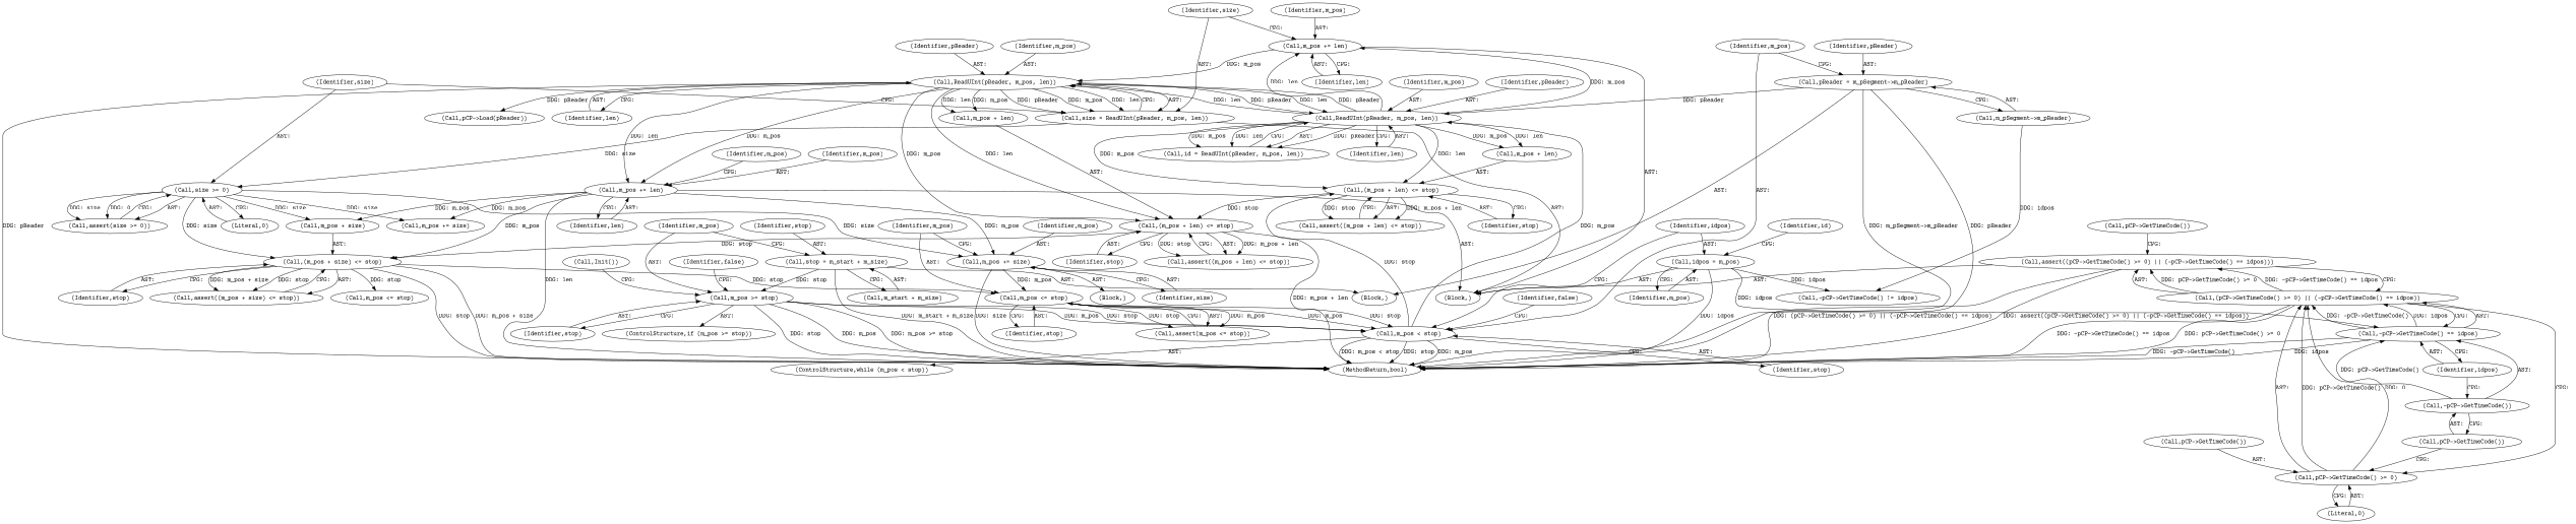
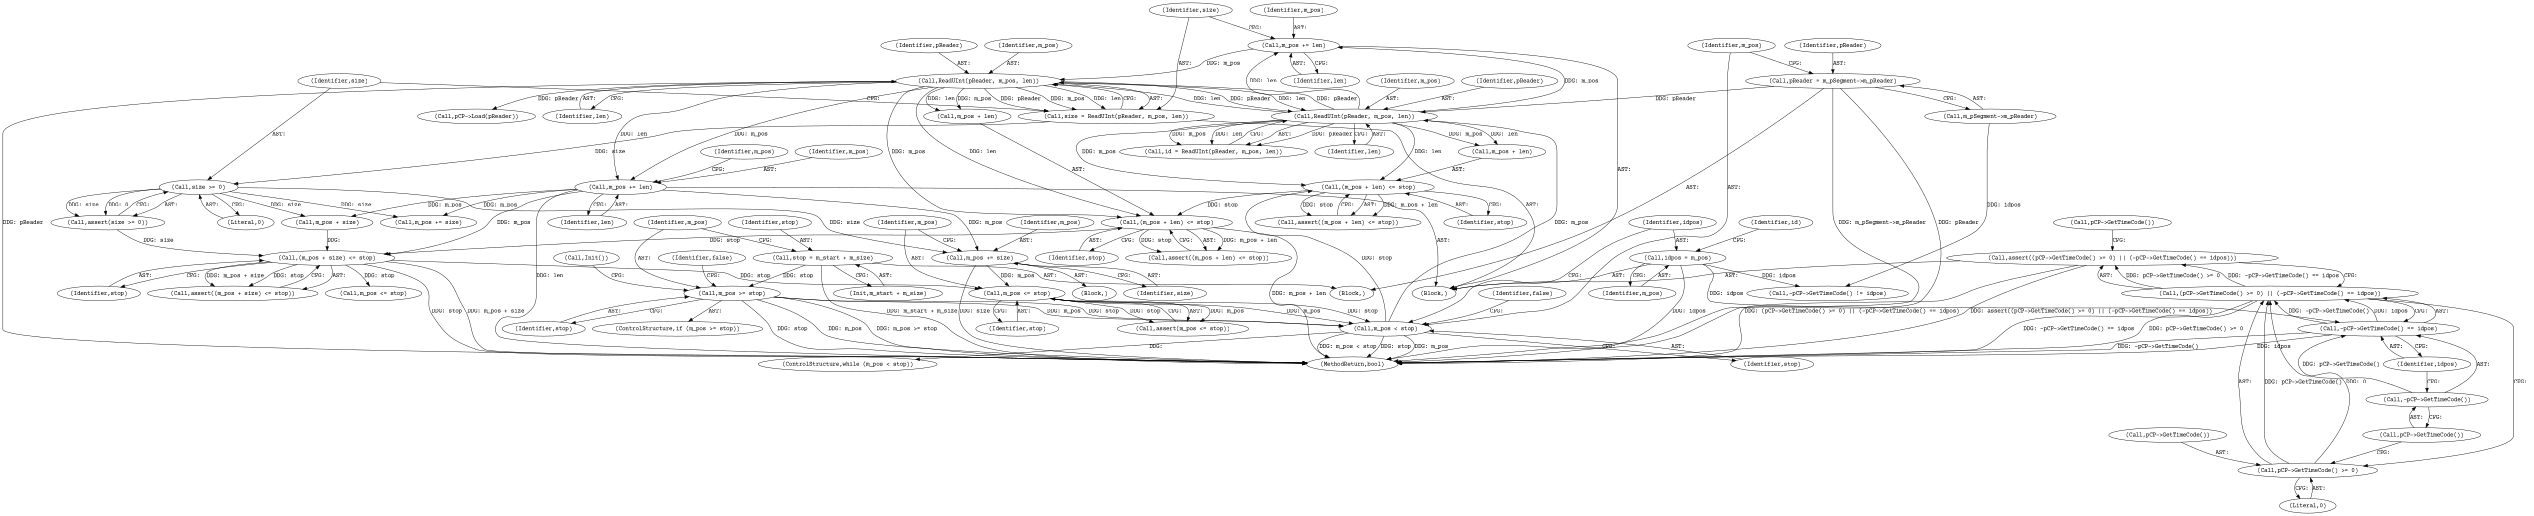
  digraph {
    fontname="Courier Prime"
    node [fontname="Courier Prime"]
    edge [fontname="Courier Prime"]
    n1 [label="(Call,assert((pCP->GetTimeCode() >= 0) || (-pCP->GetTimeCode() == idpos)))"]
    n2 [label="(Call,(pCP->GetTimeCode() >= 0) || (-pCP->GetTimeCode() == idpos))"]
    n3 [label="(MethodReturn,bool)"]
    n4 [label="(Block,)"]
    n5 [label="(Call,pCP->GetTimeCode() >= 0)"]
    n6 [label="(Call,-pCP->GetTimeCode() == idpos)"]
    n7 [label="(Literal,0)"]
    n8 [label="(Identifier,idpos)"]
    n9 [label="(Call,-pCP->GetTimeCode())"]
    n10 [label="(Call,-pCP->GetTimeCode() != idpos)"]
    n11 [label="(Call,pCP->GetTimeCode())"]
    n12 [label="(Call,idpos = m_pos)"]
    n13 [label="(Identifier,m_pos)"]
    n14 [label="(Call,m_pos < stop)"]
    n15 [label="(Call,ReadUInt(pReader, m_pos, len))"]
    n16 [label="(Call,(m_pos + len) <= stop)"]
    n17 [label="(ControlStructure,while (m_pos < stop))"]
    n18 [label="(Identifier,stop)"]
    n19 [label="(Call,ReadUInt(pReader, m_pos, len))"]
    n20 [label="(Call,m_pos += len)"]
    n21 [label="(Identifier,len)"]
    n22 [label="(Call,m_pos + len)"]
    n23 [label="(Call,id = ReadUInt(pReader, m_pos, len))"]
    n24 [label="(Call,(m_pos + len) <= stop)"]
    n25 [label="(Identifier,stop)"]
    n26 [label="(Call,assert((m_pos + len) <= stop))"]
    n27 [label="(Call,m_pos <= stop)"]
    n28 [label="(Call,assert(m_pos <= stop))"]
    n29 [label="(Identifier,stop)"]
    n30 [label="(Call,m_pos += size)"]
    n31 [label="(Block,)"]
    n32 [label="(Identifier,size)"]
    n33 [label="(Call,size >= 0)"]
    n34 [label="(Call,(m_pos + size) <= stop)"]
    n35 [label="(Call,m_pos + size)"]
    n36 [label="(Call,assert(size >= 0))"]
    n37 [label="(Call,m_pos += size)"]
    n38 [label="(Literal,0)"]
    n39 [label="(Identifier,stop)"]
    n40 [label="(Call,assert((m_pos + size) <= stop))"]
    n41 [label="(Call,m_pos <= stop)"]
    n42 [label="(Call,size = ReadUInt(pReader, m_pos, len))"]
    n43 [label="(Call,m_pos += len)"]
    n44 [label="(Call,m_pos + len)"]
    n45 [label="(Call,pCP->Load(pReader))"]
    n46 [label="(Identifier,len)"]
    n47 [label="(Identifier,len)"]
    n48 [label="(Identifier,stop)"]
    n49 [label="(Call,assert((m_pos + len) <= stop))"]
    n50 [label="(Identifier,len)"]
    n51 [label="(Call,pReader = m_pSegment->m_pReader)"]
    n52 [label="(Call,m_pSegment->m_pReader)"]
    n53 [label="(Block,)"]
    n54 [label="(Call,m_pos >= stop)"]
    n55 [label="(Identifier,stop)"]
    n56 [label="(ControlStructure,if (m_pos >= stop))"]
    n57 [label="(Call,stop = m_start + m_size)"]
-   n58 [label="(Call,m_start + m_size)"]
+   n58 [label="(Init,m_start + m_size)"]
    n59 [label="(Identifier,size)"]
    n60 [label="(Identifier,m_pos)"]
    n61 [label="(Identifier,idpos)"]
    n62 [label="(Identifier,false)"]
    n63 [label="(Identifier,stop)"]
    n64 [label="(Identifier,m_pos)"]
    n65 [label="(Identifier,false)"]
    n66 [label="(Call,Init())"]
    n67 [label="(Identifier,id)"]
    n68 [label="(Identifier,pReader)"]
    n69 [label="(Identifier,m_pos)"]
    n70 [label="(Identifier,m_pos)"]
    n71 [label="(Identifier,m_pos)"]
    n72 [label="(Identifier,m_pos)"]
    n73 [label="(Call,pCP->GetTimeCode())"]
    n74 [label="(Identifier,m_pos)"]
    n75 [label="(Identifier,m_pos)"]
    n76 [label="(Call,pCP->GetTimeCode())"]
    n77 [label="(Identifier,m_pos)"]
    n78 [label="(Identifier,size)"]
    n79 [label="(Identifier,pReader)"]
    n80 [label="(Identifier,pReader)"]
    n1 -> n2 [label="CFG: "]
    n1 -> n3 [label="DDG: assert((pCP->GetTimeCode() >= 0) || (-pCP->GetTimeCode() == idpos))"]
    n1 -> n3 [label="DDG: (pCP->GetTimeCode() >= 0) || (-pCP->GetTimeCode() == idpos)"]
    n1 -> n4 [label="AST: "]
    n2 -> n1 [label="AST: "]
    n2 -> n1 [label="DDG: pCP->GetTimeCode() >= 0"]
    n2 -> n1 [label="DDG: -pCP->GetTimeCode() == idpos"]
    n2 -> n3 [label="DDG: -pCP->GetTimeCode() == idpos"]
    n2 -> n3 [label="DDG: pCP->GetTimeCode() >= 0"]
    n2 -> n5 [label="CFG: "]
    n2 -> n6 [label="CFG: "]
    n5 -> n2 [label="AST: "]
    n5 -> n2 [label="DDG: pCP->GetTimeCode()"]
    n5 -> n2 [label="DDG: 0"]
    n5 -> n7 [label="CFG: "]
    n6 -> n2 [label="AST: "]
    n6 -> n2 [label="DDG: -pCP->GetTimeCode()"]
    n6 -> n2 [label="DDG: idpos"]
    n6 -> n3 [label="DDG: idpos"]
    n6 -> n3 [label="DDG: -pCP->GetTimeCode()"]
    n6 -> n8 [label="CFG: "]
    n7 -> n5 [label="AST: "]
    n8 -> n6 [label="AST: "]
    n8 -> n9 [label="CFG: "]
    n9 -> n6 [label="AST: "]
    n9 -> n6 [label="DDG: pCP->GetTimeCode()"]
    n9 -> n11 [label="CFG: "]
    n11 -> n5 [label="CFG: "]
    n11 -> n9 [label="AST: "]
    n12 -> n3 [label="DDG: idpos"]
    n12 -> n4 [label="AST: "]
    n12 -> n6 [label="DDG: idpos"]
    n12 -> n10 [label="DDG: idpos"]
    n12 -> n13 [label="CFG: "]
    n13 -> n12 [label="AST: "]
    n14 -> n3 [label="DDG: m_pos < stop"]
    n14 -> n3 [label="DDG: stop"]
    n14 -> n3 [label="DDG: m_pos"]
    n14 -> n15 [label="DDG: m_pos"]
    n14 -> n16 [label="DDG: stop"]
-   n14 -> n17 [label="AST: "]
+   n14 -> n17 [label="DDG: "]
    n14 -> n18 [label="CFG: "]
    n15 -> n16 [label="DDG: m_pos"]
    n15 -> n16 [label="DDG: len"]
    n15 -> n19 [label="DDG: pReader"]
    n15 -> n19 [label="DDG: len"]
    n15 -> n20 [label="DDG: len"]
    n15 -> n20 [label="DDG: m_pos"]
    n15 -> n21 [label="CFG: "]
    n15 -> n22 [label="DDG: m_pos"]
    n15 -> n22 [label="DDG: len"]
    n15 -> n23 [label="AST: "]
    n15 -> n23 [label="DDG: pReader"]
    n15 -> n23 [label="DDG: m_pos"]
    n15 -> n23 [label="DDG: len"]
    n16 -> n24 [label="DDG: stop"]
    n16 -> n25 [label="CFG: "]
    n16 -> n26 [label="AST: "]
    n16 -> n26 [label="DDG: m_pos + len"]
    n16 -> n26 [label="DDG: stop"]
    n18 -> n14 [label="AST: "]
    n19 -> n3 [label="DDG: pReader"]
    n19 -> n15 [label="DDG: pReader"]
    n19 -> n15 [label="DDG: len"]
    n19 -> n24 [label="DDG: m_pos"]
    n19 -> n24 [label="DDG: len"]
    n19 -> n42 [label="AST: "]
    n19 -> n42 [label="DDG: pReader"]
    n19 -> n42 [label="DDG: m_pos"]
    n19 -> n42 [label="DDG: len"]
    n19 -> n43 [label="DDG: len"]
    n19 -> n43 [label="DDG: m_pos"]
    n19 -> n44 [label="DDG: m_pos"]
    n19 -> n44 [label="DDG: len"]
    n19 -> n45 [label="DDG: pReader"]
    n19 -> n46 [label="CFG: "]
    n20 -> n4 [label="AST: "]
    n20 -> n19 [label="DDG: m_pos"]
    n20 -> n50 [label="CFG: "]
    n21 -> n15 [label="AST: "]
    n22 -> n16 [label="AST: "]
    n23 -> n15 [label="CFG: "]
    n24 -> n3 [label="DDG: m_pos + len"]
    n24 -> n34 [label="DDG: stop"]
    n24 -> n48 [label="CFG: "]
    n24 -> n49 [label="AST: "]
    n24 -> n49 [label="DDG: m_pos + len"]
    n24 -> n49 [label="DDG: stop"]
    n25 -> n16 [label="AST: "]
    n26 -> n16 [label="CFG: "]
    n27 -> n14 [label="DDG: m_pos"]
    n27 -> n14 [label="DDG: stop"]
    n27 -> n28 [label="AST: "]
    n27 -> n28 [label="DDG: m_pos"]
    n27 -> n28 [label="DDG: stop"]
    n27 -> n29 [label="CFG: "]
    n28 -> n27 [label="CFG: "]
    n29 -> n27 [label="AST: "]
    n30 -> n3 [label="DDG: size"]
    n30 -> n27 [label="DDG: m_pos"]
    n30 -> n31 [label="AST: "]
    n30 -> n32 [label="CFG: "]
    n32 -> n30 [label="AST: "]
    n33 -> n30 [label="DDG: size"]
-   n33 -> n34 [label="DDG: size"]
+   n36 -> n34 [label="DDG: size"]
    n33 -> n35 [label="DDG: size"]
    n33 -> n36 [label="AST: "]
    n33 -> n36 [label="DDG: size"]
    n33 -> n36 [label="DDG: 0"]
    n33 -> n37 [label="DDG: size"]
    n33 -> n38 [label="CFG: "]
    n34 -> n3 [label="DDG: m_pos + size"]
    n34 -> n3 [label="DDG: stop"]
    n34 -> n27 [label="DDG: stop"]
    n34 -> n39 [label="CFG: "]
    n34 -> n40 [label="AST: "]
    n34 -> n40 [label="DDG: m_pos + size"]
    n34 -> n40 [label="DDG: stop"]
    n34 -> n41 [label="DDG: stop"]
-   n35 -> n34 [label="AST: "]
+   n35 -> n34 [label="DDG: "]
    n36 -> n33 [label="CFG: "]
    n38 -> n33 [label="AST: "]
    n39 -> n34 [label="AST: "]
    n40 -> n34 [label="CFG: "]
    n42 -> n4 [label="AST: "]
    n42 -> n19 [label="CFG: "]
    n42 -> n33 [label="DDG: size"]
    n43 -> n3 [label="DDG: len"]
    n43 -> n4 [label="AST: "]
    n43 -> n30 [label="DDG: m_pos"]
    n43 -> n34 [label="DDG: m_pos"]
    n43 -> n35 [label="DDG: m_pos"]
    n43 -> n37 [label="DDG: m_pos"]
    n43 -> n47 [label="CFG: "]
    n44 -> n24 [label="AST: "]
    n46 -> n19 [label="AST: "]
    n47 -> n43 [label="AST: "]
    n48 -> n24 [label="AST: "]
    n49 -> n24 [label="CFG: "]
    n50 -> n20 [label="AST: "]
    n51 -> n3 [label="DDG: m_pSegment->m_pReader"]
    n51 -> n3 [label="DDG: pReader"]
    n51 -> n15 [label="DDG: pReader"]
    n51 -> n52 [label="CFG: "]
    n51 -> n53 [label="AST: "]
    n52 -> n10 [label="DDG: idpos"]
    n52 -> n51 [label="AST: "]
    n54 -> n3 [label="DDG: m_pos"]
    n54 -> n3 [label="DDG: m_pos >= stop"]
    n54 -> n3 [label="DDG: stop"]
    n54 -> n14 [label="DDG: m_pos"]
    n54 -> n14 [label="DDG: stop"]
    n54 -> n55 [label="CFG: "]
    n54 -> n56 [label="AST: "]
    n55 -> n54 [label="AST: "]
    n57 -> n3 [label="DDG: m_start + m_size"]
    n57 -> n53 [label="AST: "]
    n57 -> n54 [label="DDG: stop"]
    n57 -> n58 [label="CFG: "]
    n58 -> n57 [label="AST: "]
    n59 -> n20 [label="CFG: "]
    n59 -> n42 [label="AST: "]
    n60 -> n43 [label="AST: "]
    n61 -> n12 [label="AST: "]
    n61 -> n14 [label="CFG: "]
    n62 -> n14 [label="CFG: "]
    n63 -> n57 [label="AST: "]
    n64 -> n54 [label="AST: "]
    n64 -> n57 [label="CFG: "]
    n65 -> n54 [label="CFG: "]
    n66 -> n54 [label="CFG: "]
    n67 -> n12 [label="CFG: "]
    n68 -> n19 [label="AST: "]
    n69 -> n43 [label="CFG: "]
    n70 -> n14 [label="AST: "]
    n70 -> n51 [label="CFG: "]
    n71 -> n30 [label="AST: "]
    n72 -> n20 [label="AST: "]
    n73 -> n5 [label="AST: "]
    n74 -> n15 [label="AST: "]
    n75 -> n19 [label="AST: "]
    n76 -> n1 [label="CFG: "]
    n77 -> n27 [label="AST: "]
    n77 -> n30 [label="CFG: "]
    n78 -> n33 [label="AST: "]
    n78 -> n42 [label="CFG: "]
    n79 -> n15 [label="AST: "]
    n80 -> n51 [label="AST: "]
  }
